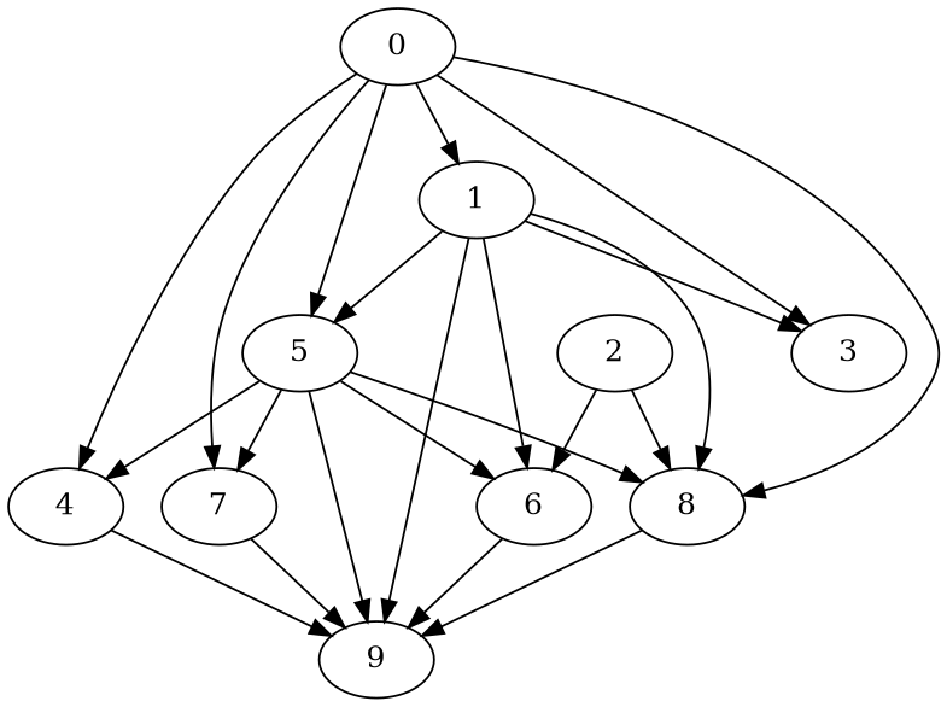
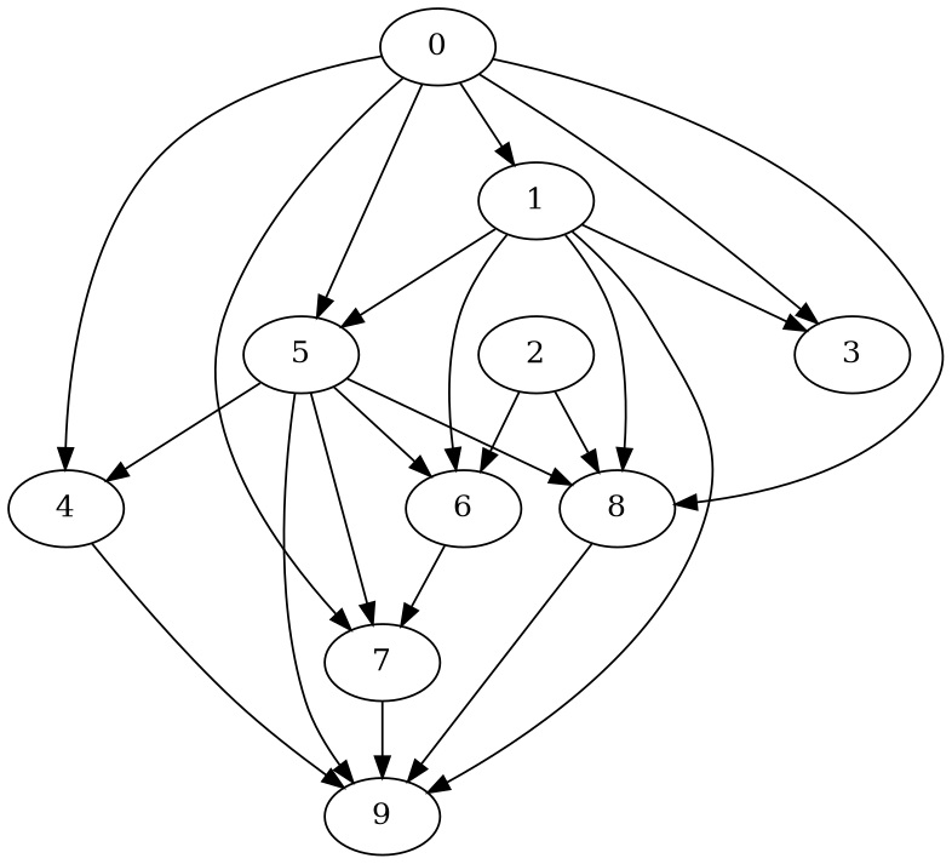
  digraph {
    "Duplicate states"=0
    GraphType=Random
    "Max states in OPEN"=0
    Modes="120000ms; topo-ordered tasks, ; Pruning: task equivalence, fixed order ready list, ; F-value: ; Optimisation: best schedule length (SL) optimisation on equal, "
    NumberOfTasks=10
    "Pruned using list schedule length"=1
    "States removed from OPEN"=0
    TargetSystem="Homogeneous-16"
    "Time to schedule (ms)"=106
    "Total idle time"=1131
    "Total schedule length"=895
    "Total sequential time"=1491
    "Total states created"=2
    node [Processor=0 Weight=192]
    edge [Weight=6]
    0 ["Finish time"=192 "Start time"=0]
    1 ["Finish time"=320 "Start time"=192 Weight=128]
    4 ["Finish time"=281 Processor=1 "Start time"=196 Weight=85]
    5 ["Finish time"=533 "Start time"=320 Weight=213]
    7 ["Finish time"=746 "Start time"=533 Weight=213]
    8 ["Finish time"=625 Processor=1 "Start time"=540 Weight=85]
    3 ["Finish time"=497 Processor=3 "Start time"=327 Weight=170]
    6 ["Finish time"=605 Processor=2 "Start time"=541 Weight=64]
    9 ["Finish time"=895 "Start time"=746 Weight=149]
    2 ["Finish time"=393 Processor=2 "Start time"=201]
    0 -> 1 [Weight=10]
    0 -> 4 [Weight=4]
    0 -> 5 [Weight=4]
    0 -> 7
    0 -> 8 [Weight=7]
    0 -> 3 [Weight=3]
    1 -> 5 [Weight=8]
    1 -> 8
    1 -> 3 [Weight=7]
    1 -> 6 [Weight=7]
    1 -> 9 [Weight=10]
    4 -> 9 [Weight=9]
    5 -> 4 [Weight=10]
    5 -> 7 [Weight=8]
    5 -> 8 [Weight=7]
    5 -> 6 [Weight=8]
    5 -> 9
    7 -> 9 [Weight=4]
    8 -> 9
-   6 -> 9 [Weight=2]
+   6 -> 7 [Weight=2]
    2 -> 8
    2 -> 6 [Weight=2]
  }
